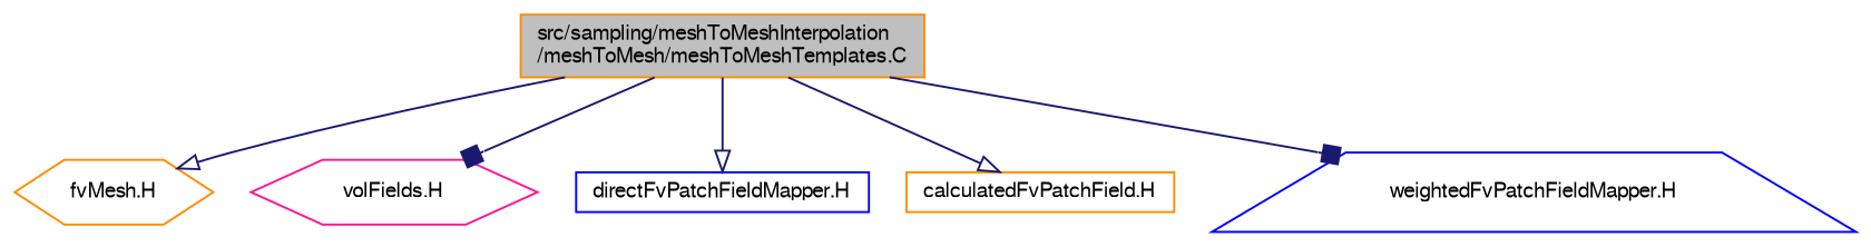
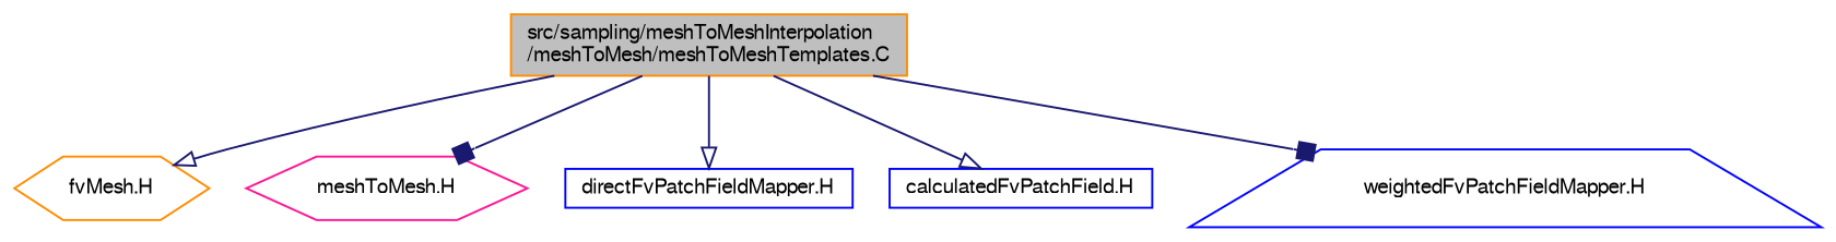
  digraph {
    node [color=darkorange fontname=FreeSans fontsize=10 shape=box]
    edge [arrowhead=onormal color=midnightblue fontname=FreeSans fontsize=10 labelfontname=FreeSans labelfontsize=10 style=solid]
    n1 [fillcolor=grey75 fontcolor=black height=0.2 label="src/sampling/meshToMeshInterpolation\l/meshToMesh/meshToMeshTemplates.C" style=filled width=0.4]
    n2 [height=0.2 label="fvMesh.H" shape=hexagon width=0.4]
-   n3 [color=deeppink height=0.2 label="volFields.H" shape=hexagon width=0.4]
+   n3 [color=deeppink height=0.2 label="meshToMesh.H" shape=hexagon width=0.4]
    n4 [color=blue height=0.2 label="directFvPatchFieldMapper.H" width=0.4]
-   n5 [height=0.2 label="calculatedFvPatchField.H" width=0.4]
+   n5 [color=blue height=0.2 label="calculatedFvPatchField.H" width=0.4]
    n6 [color=blue height=0.2 label="weightedFvPatchFieldMapper.H" shape=trapezium width=0.4]
    n1 -> n2
    n1 -> n3 [arrowhead=box]
    n1 -> n4
    n1 -> n5
    n1 -> n6 [arrowhead=box]
  }
